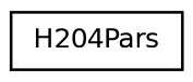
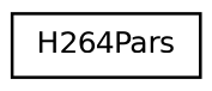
  digraph {
    rankdir=TB
-   n1 [color=black fillcolor=white fontname=Helvetica fontsize=10 height=0.2 label=H204Pars shape=record style=filled width=0.4]
+   n1 [color=black fillcolor=white fontname=Helvetica fontsize=10 height=0.2 label=H264Pars shape=record style=filled width=0.4]
  }
